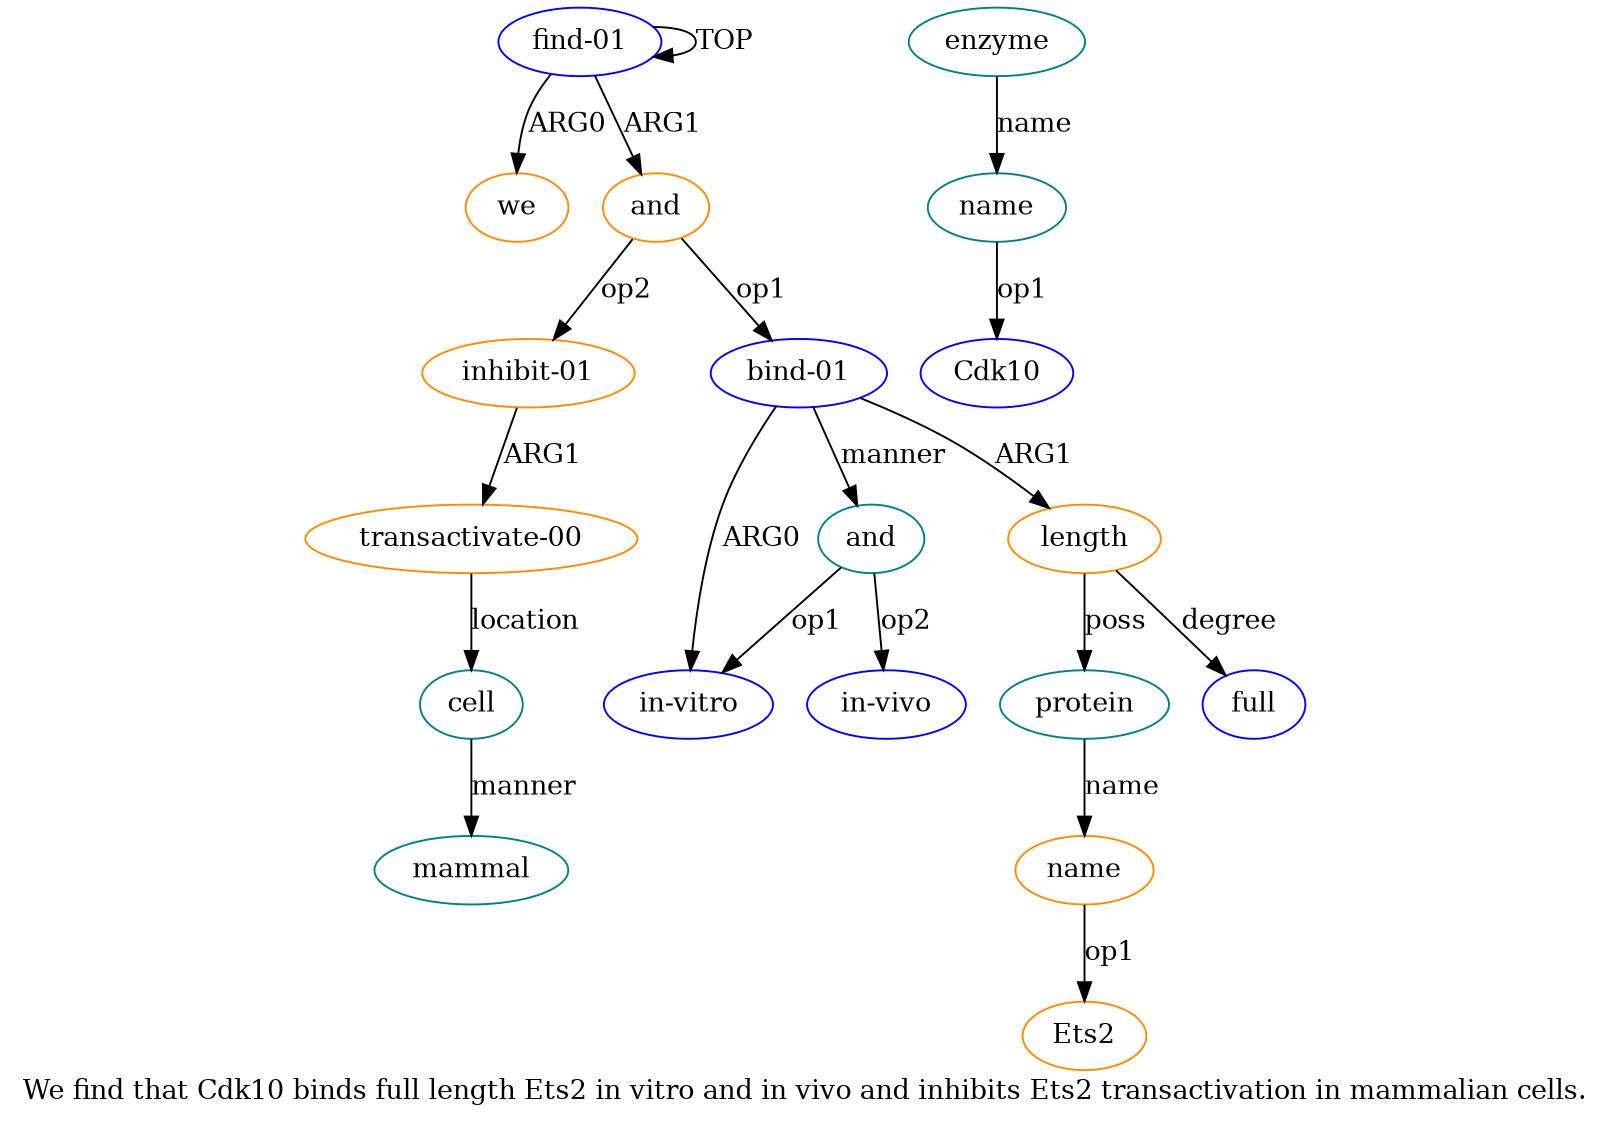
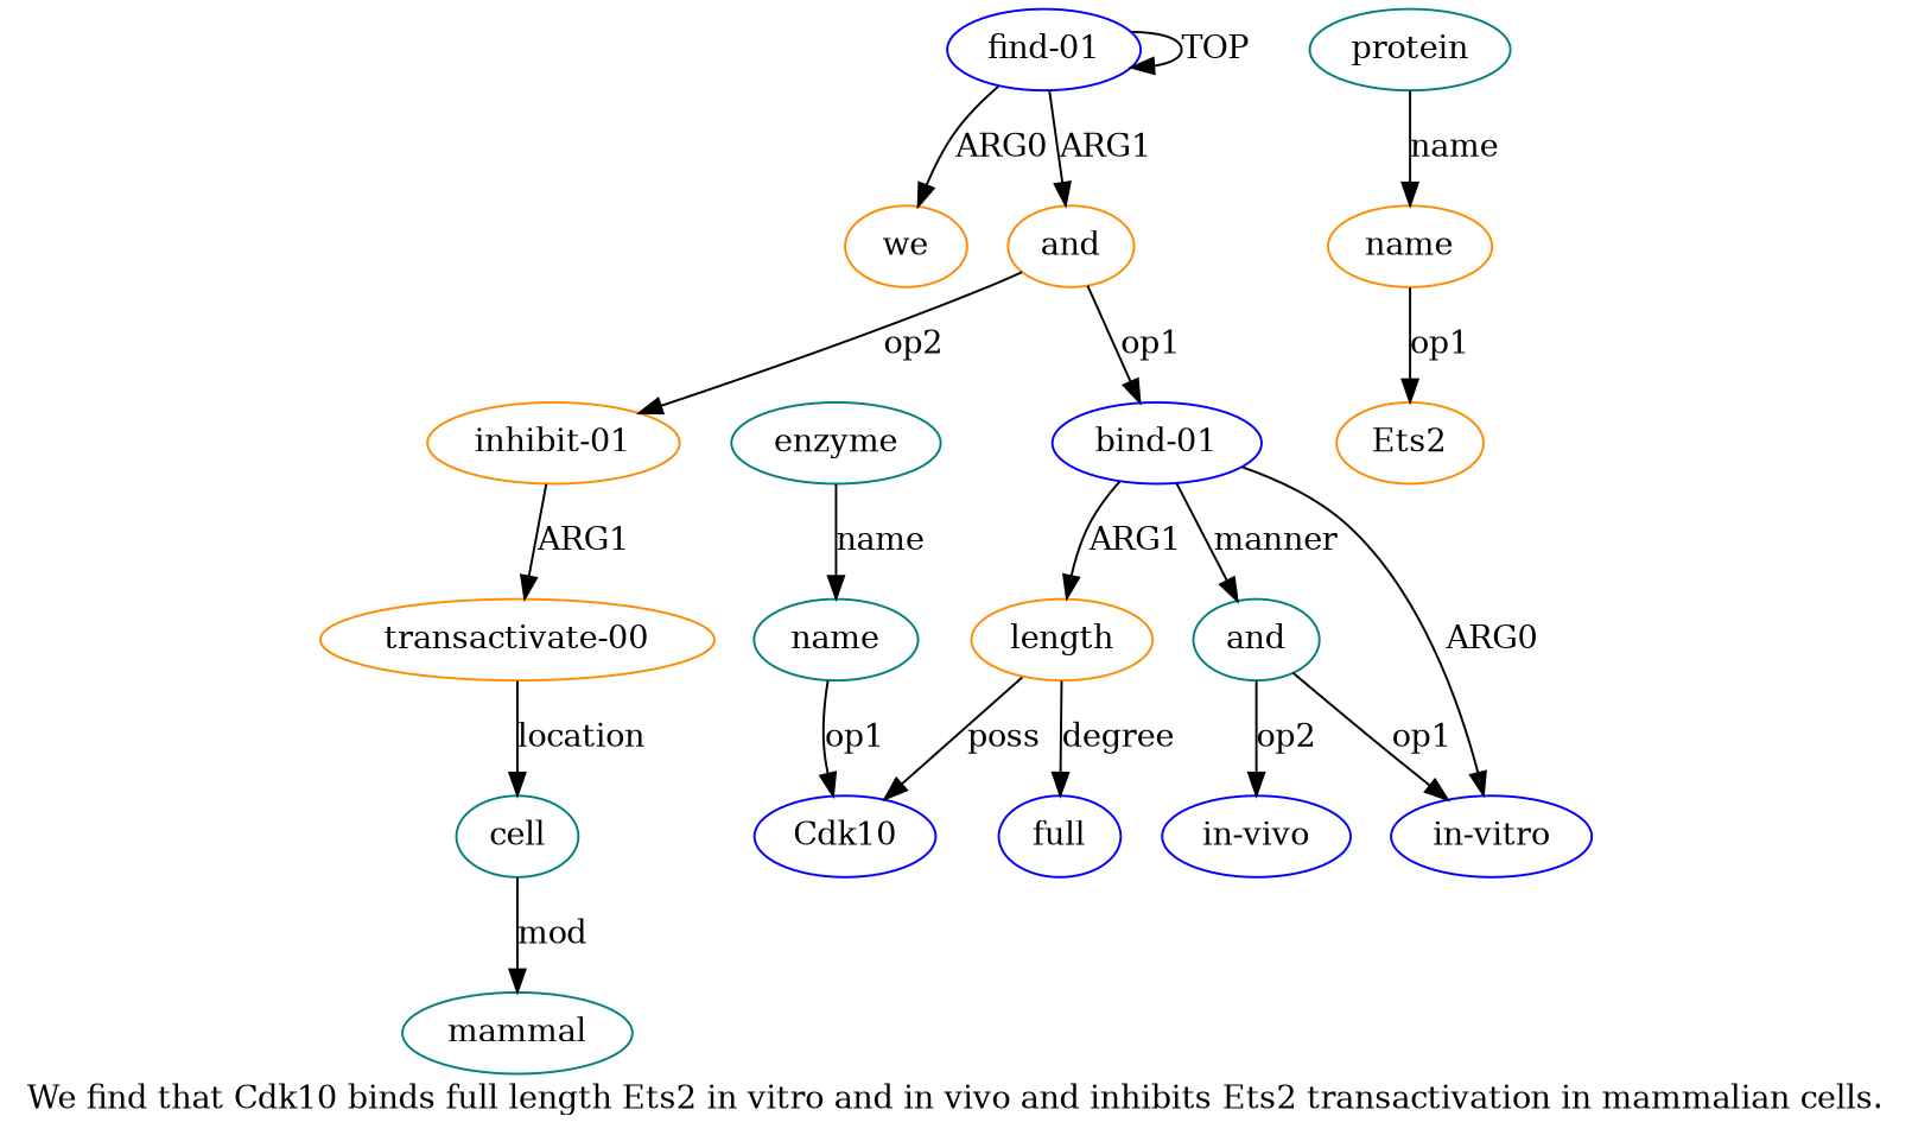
  digraph {
    label="We find that Cdk10 binds full length Ets2 in vitro and in vivo and inhibits Ets2 transactivation in mammalian cells."
    node [color=darkorange gold_ind=-1 gold_label=name test_ind=-1 test_label=name]
    edge [color=black gold_label=op1 test_label=op1]
    n1 [color=teal gold_ind=15 gold_label=cell label=cell test_ind=15 test_label=cell]
    n2 [color=teal gold_ind=16 gold_label=mammal label=mammal test_ind=16 test_label=mammal]
    n3 [gold_ind=14 gold_label="transactivate-00" label="transactivate-00" test_ind=14 test_label="transactivate-00"]
    n4 [color=teal gold_ind=7 gold_label=protein label=protein test_ind=7 test_label=protein]
    n5 [gold_ind=8 label=name test_ind=8]
    n6 [gold_label=Ets2 label=Ets2 test_label=Ets2]
    n7 [color=blue gold_ind=11 gold_label="in-vitro" label="in-vitro" test_ind=11 test_label="in-vitro"]
    n8 [color=teal gold_ind=10 gold_label=and label=and test_ind=10 test_label=and]
    n9 [color=blue gold_ind=12 gold_label="in-vivo" label="in-vivo" test_ind=12 test_label="in-vivo"]
    n10 [gold_ind=13 gold_label="inhibit-01" label="inhibit-01" test_ind=13 test_label="inhibit-01"]
    n11 [color=teal gold_ind=4 gold_label=enzyme label=enzyme test_ind=4 test_label=enzyme]
    n12 [color=teal gold_ind=5 label=name test_ind=5]
    n13 [color=blue gold_label=Cdk10 label=Cdk10 test_label=Cdk10]
    n14 [gold_ind=1 gold_label=we label=we test_ind=1 test_label=we]
    n15 [color=blue gold_ind=0 gold_label="find-01" label="find-01" test_ind=0 test_label="find-01"]
    n16 [gold_ind=2 gold_label=and label=and test_ind=2 test_label=and]
    n17 [color=blue gold_ind=3 gold_label="bind-01" label="bind-01" test_ind=3 test_label="bind-01"]
    n18 [gold_ind=6 gold_label=length label=length test_ind=6 test_label=length]
    n19 [color=blue gold_ind=9 gold_label=full label=full test_ind=9 test_label=full]
-   n1 -> n2 [gold_label=mod label=manner test_label=mod]
+   n1 -> n2 [gold_label=mod label=mod test_label=mod]
    n3 -> n1 [gold_label=location label=location test_label=location]
    n4 -> n5 [gold_label=name label=name test_label=name]
    n5 -> n6 [label=op1]
    n8 -> n7 [label=op1]
    n8 -> n9 [gold_label=op2 label=op2 test_label=op2]
    n10 -> n3 [gold_label=ARG1 label=ARG1 test_label=ARG1]
    n11 -> n12 [gold_label=name label=name test_label=name]
    n12 -> n13 [label=op1]
    n15 -> n14 [gold_label=ARG0 label=ARG0 test_label=ARG0]
    n15 -> n15 [gold_label=TOP label=TOP test_label=TOP]
    n15 -> n16 [gold_label=ARG1 label=ARG1 test_label=ARG1]
    n16 -> n10 [gold_label=op2 label=op2 test_label=op2]
    n16 -> n17 [label=op1]
    n17 -> n7 [gold_label=ARG0 label=ARG0 test_label=ARG0]
    n17 -> n8 [gold_label=manner label=manner test_label=manner]
    n17 -> n18 [gold_label=ARG1 label=ARG1 test_label=ARG1]
-   n18 -> n4 [gold_label=poss label=poss test_label=poss]
+   n18 -> n13 [gold_label=poss label=poss test_label=poss]
    n18 -> n19 [gold_label=degree label=degree test_label=degree]
  }
